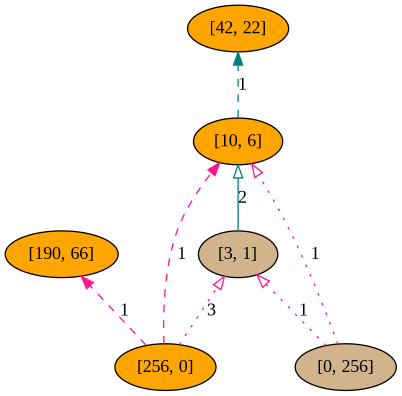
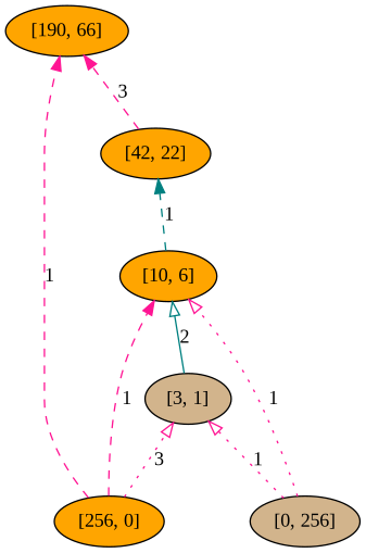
  digraph {
    fontname="Liberation Serif"
    ordering=out
    rankdir=BT
    node [fillcolor=orange fontname="Liberation Serif" shape=oval style=filled]
    edge [arrowhead=normal color=deeppink fontname="Liberation Serif" style=dashed]
    n1 [label="[256, 0]"]
    n2 [label="[190, 66]"]
    n3 [label="[10, 6]"]
    n4 [fillcolor=tan label="[3, 1]"]
    n5 [label="[42, 22]"]
    n6 [fillcolor=tan label="[0, 256]"]
    n1 -> n2 [label=1]
    n1 -> n3 [label=1]
    n1 -> n4 [arrowhead=onormal label=3 style=dotted]
    n3 -> n5 [color=teal label=1]
    n4 -> n3 [arrowhead=onormal color=teal label=2 style=solid]
+   n5 -> n2 [label=3]
    n6 -> n3 [arrowhead=onormal label=1 style=dotted]
    n6 -> n4 [arrowhead=onormal label=1 style=dotted]
  }
